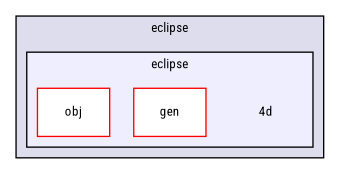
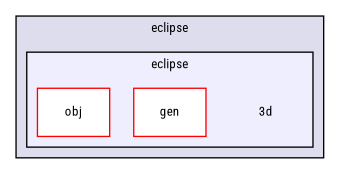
  digraph {
    compound=true
    fontname="Roboto Condensed"
    node [fontname="Roboto Condensed" fontsize=10 shape=box color=red fillcolor=white style=filled]
-   n1 [label="4d" shape=plaintext color="" fillcolor="" style=""]
+   n1 [label="3d" shape=plaintext color="" fillcolor="" style=""]
    n2 [label=gen]
    n3 [label=obj]
    subgraph cluster_1 {
      bgcolor="#ddddee"
      fontsize=10
      label=eclipse
      pencolor=black
      subgraph cluster_2 {
        bgcolor="#eeeeff"
        fontsize=10
        pencolor=black
        n1
        n2
        n3
      }
    }
  }
